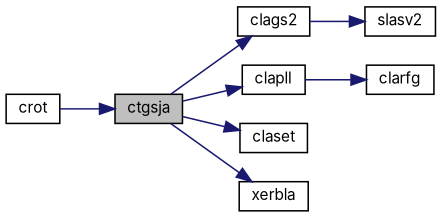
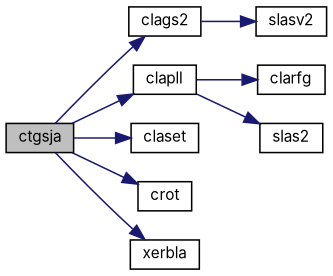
  digraph {
    fontname=Inter
    rankdir=LR
    node [color=black fillcolor=white fontname=Inter fontsize=10 shape=record style=filled]
    edge [color=midnightblue fontname=Inter fontsize=10 labelfontname=Helvetica labelfontsize=10 style=solid]
    n1 [fillcolor=grey75 fontcolor=black height=0.2 label=ctgsja width=0.4]
    n2 [height=0.2 label=clags2 width=0.4]
    n3 [height=0.2 label=clapll width=0.4]
    n4 [height=0.2 label=claset width=0.4]
    n5 [height=0.2 label=crot width=0.4]
    n6 [height=0.2 label=xerbla width=0.4]
    n7 [height=0.2 label=slasv2 width=0.4]
    n8 [height=0.2 label=clarfg width=0.4]
+   n9 [height=0.2 label=slas2 width=0.4]
    n1 -> n2
    n1 -> n3
    n1 -> n4
-   n5 -> n1
+   n1 -> n5
    n1 -> n6
    n2 -> n7
    n3 -> n8
+   n3 -> n9
  }
